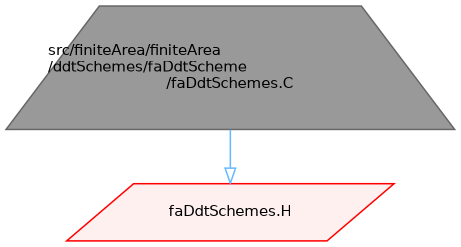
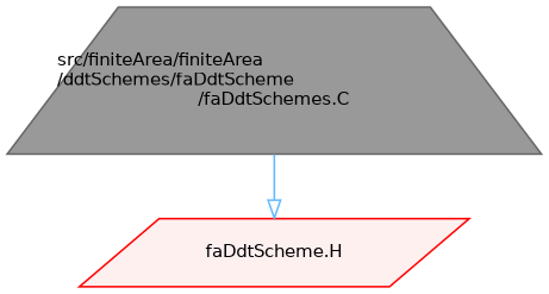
  digraph {
    node [fontname=Helvetica fontsize=10 style=filled]
    n1 [color=gray40 fillcolor=grey60 fontcolor=black height=0.2 label="src/finiteArea/finiteArea\l/ddtSchemes/faDdtScheme\l/faDdtSchemes.C" shape=trapezium width=0.4]
-   n2 [color=red fillcolor="#FFF0F0" height=0.2 label="faDdtSchemes.H" shape=parallelogram width=0.4]
+   n2 [color=red fillcolor="#FFF0F0" height=0.2 label="faDdtScheme.H" shape=parallelogram width=0.4]
    n1 -> n2 [color=steelblue1 fontname=Helvetica fontsize=10 labelfontname=Helvetica labelfontsize=10 style=solid arrowhead=onormal]
  }
